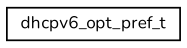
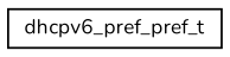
  digraph {
    rankdir=LR
    fontname=Nunito
-   n1 [color=black fillcolor=white fontname=Nunito fontsize=10 height=0.2 label=dhcpv6_opt_pref_t shape=record style=filled width=0.4]
+   n1 [color=black fillcolor=white fontname=Nunito fontsize=10 height=0.2 label=dhcpv6_pref_pref_t shape=record style=filled width=0.4]
  }
